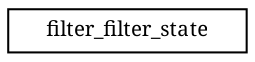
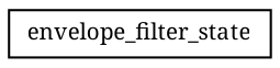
  digraph {
    rankdir=TB
    fontname="Noto Serif"
-   n1 [color=black fillcolor=white fontname="Noto Serif" fontsize=10 height=0.2 label=filter_filter_state shape=record style=filled width=0.4]
+   n1 [color=black fillcolor=white fontname="Noto Serif" fontsize=10 height=0.2 label=envelope_filter_state shape=record style=filled width=0.4]
  }
